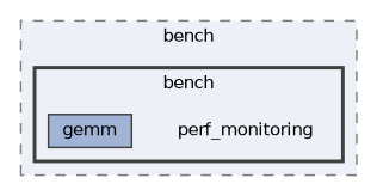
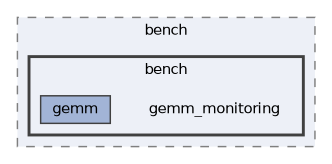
  digraph {
    compound=true
    node [fontname=Helvetica fontsize=10]
-   n1 [height=0.2 label=perf_monitoring shape=plaintext width=0.4]
+   n1 [height=0.2 label=gemm_monitoring shape=plaintext width=0.4]
    n2 [color=grey25 fillcolor="#a2b4d6" height=0.2 label=gemm shape=box style=filled width=0.4]
    subgraph cluster_1 {
      bgcolor="#edf0f7"
      fontname=Helvetica
      fontsize=10
      label=bench
      pencolor=grey50
      style="filled,dashed"
      subgraph cluster_2 {
        bgcolor="#edf0f7"
        fontname=Helvetica
        fontsize=10
        pencolor=grey25
        style="filled,bold"
        n1
        n2
      }
    }
  }
